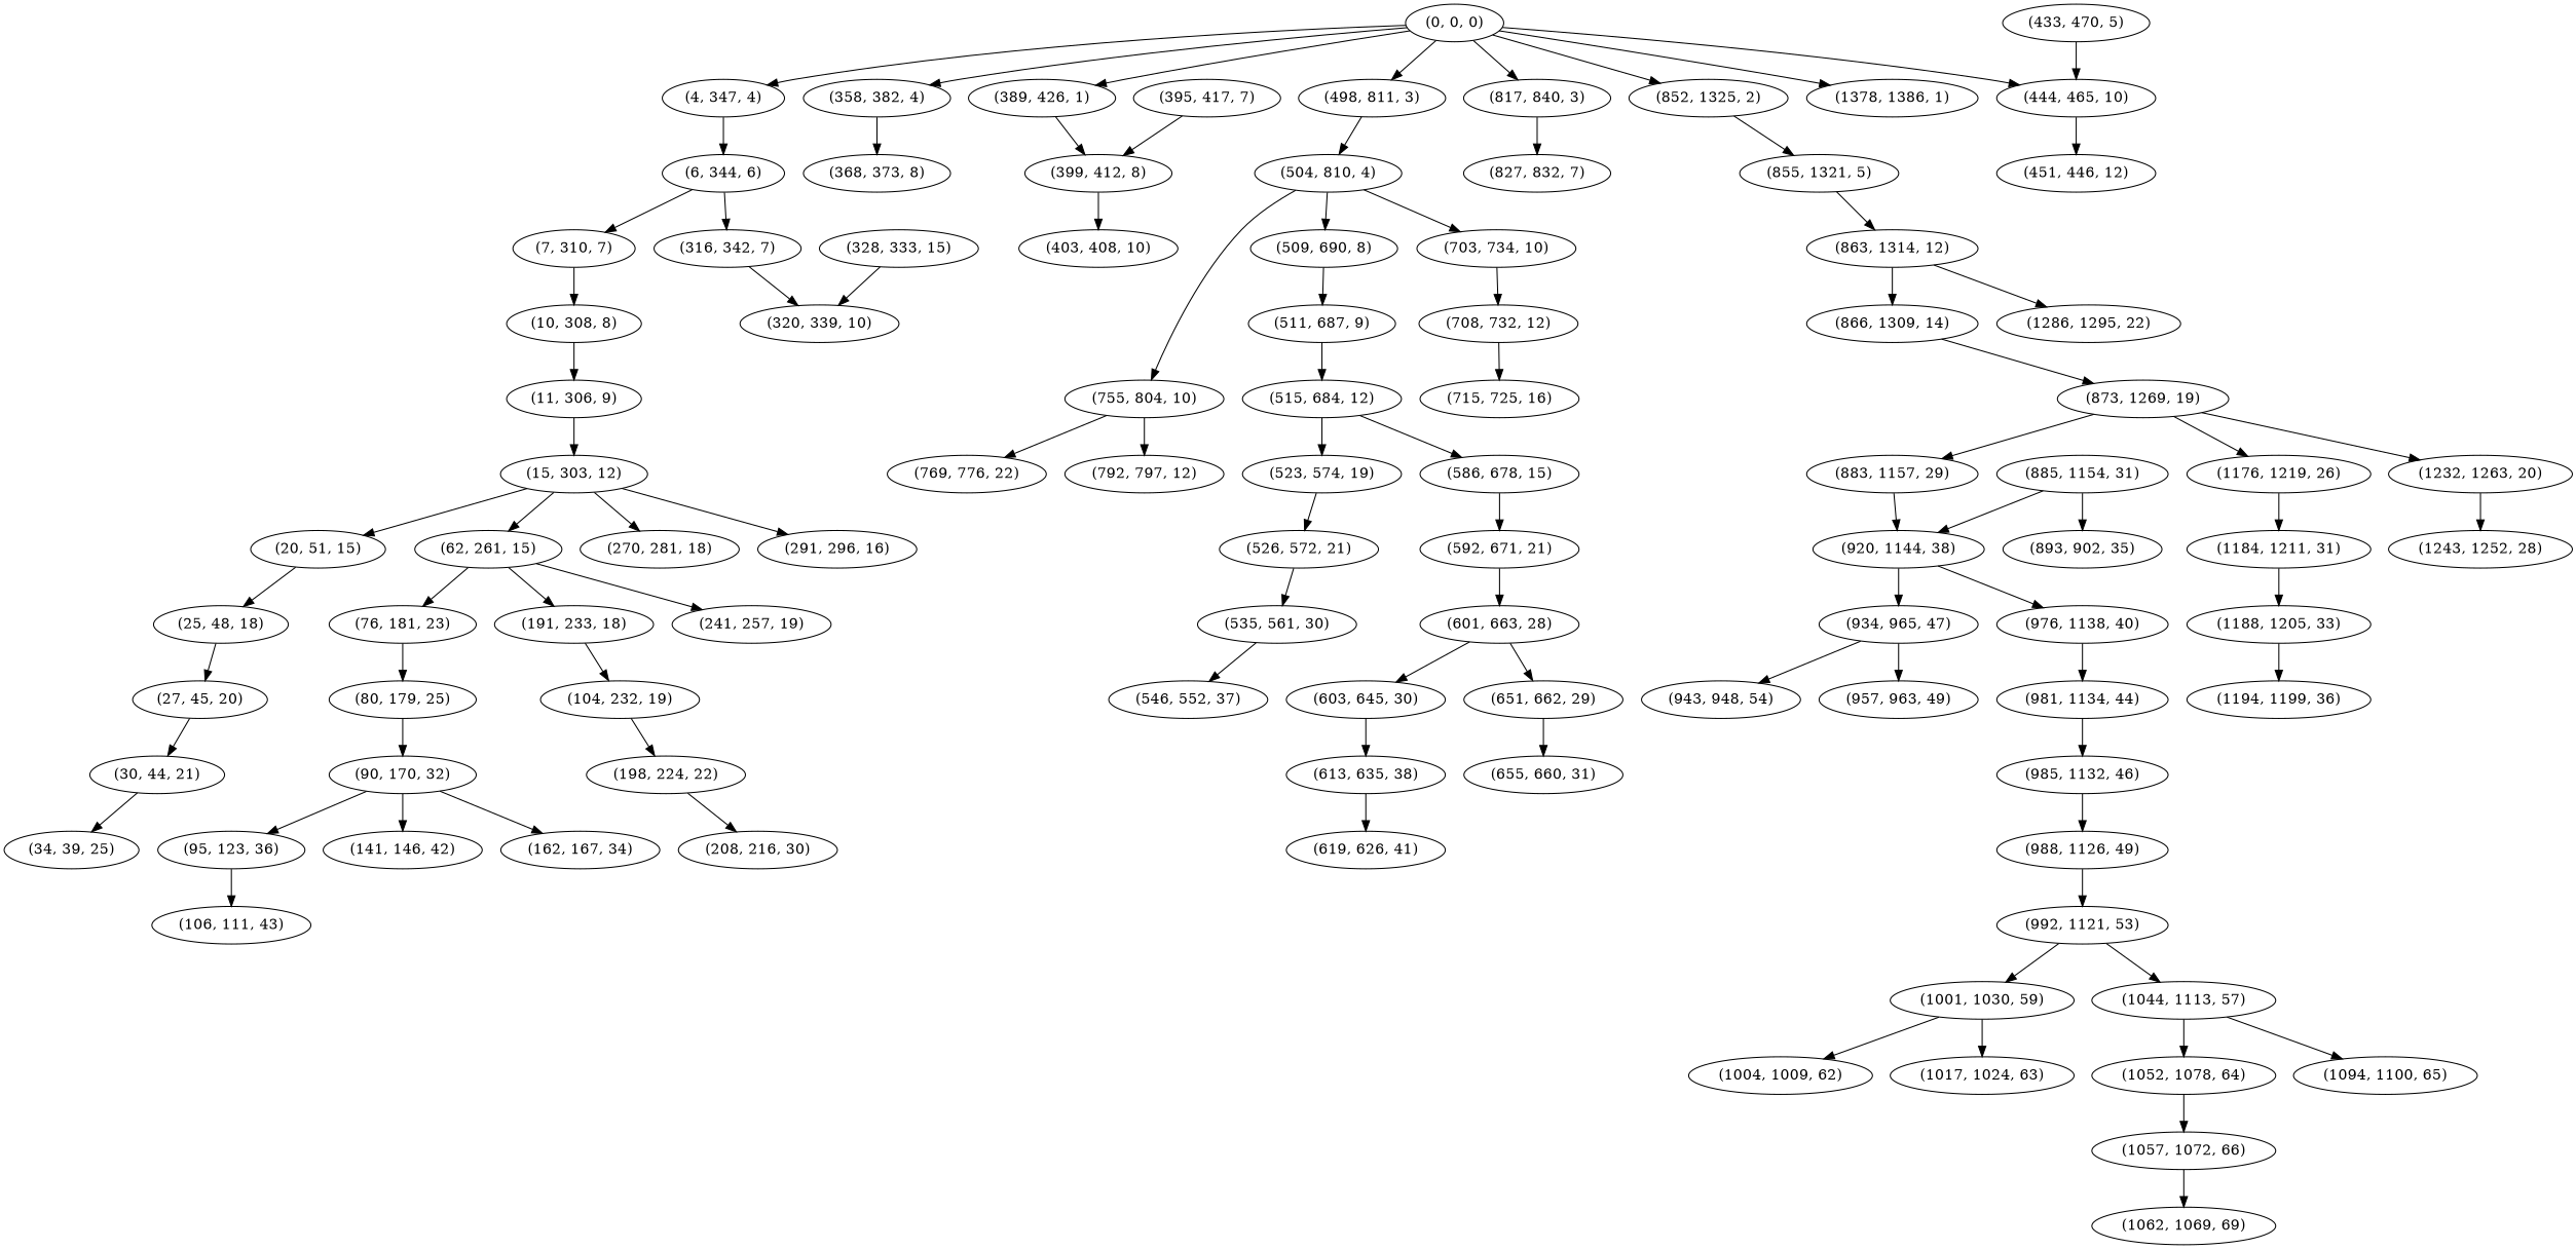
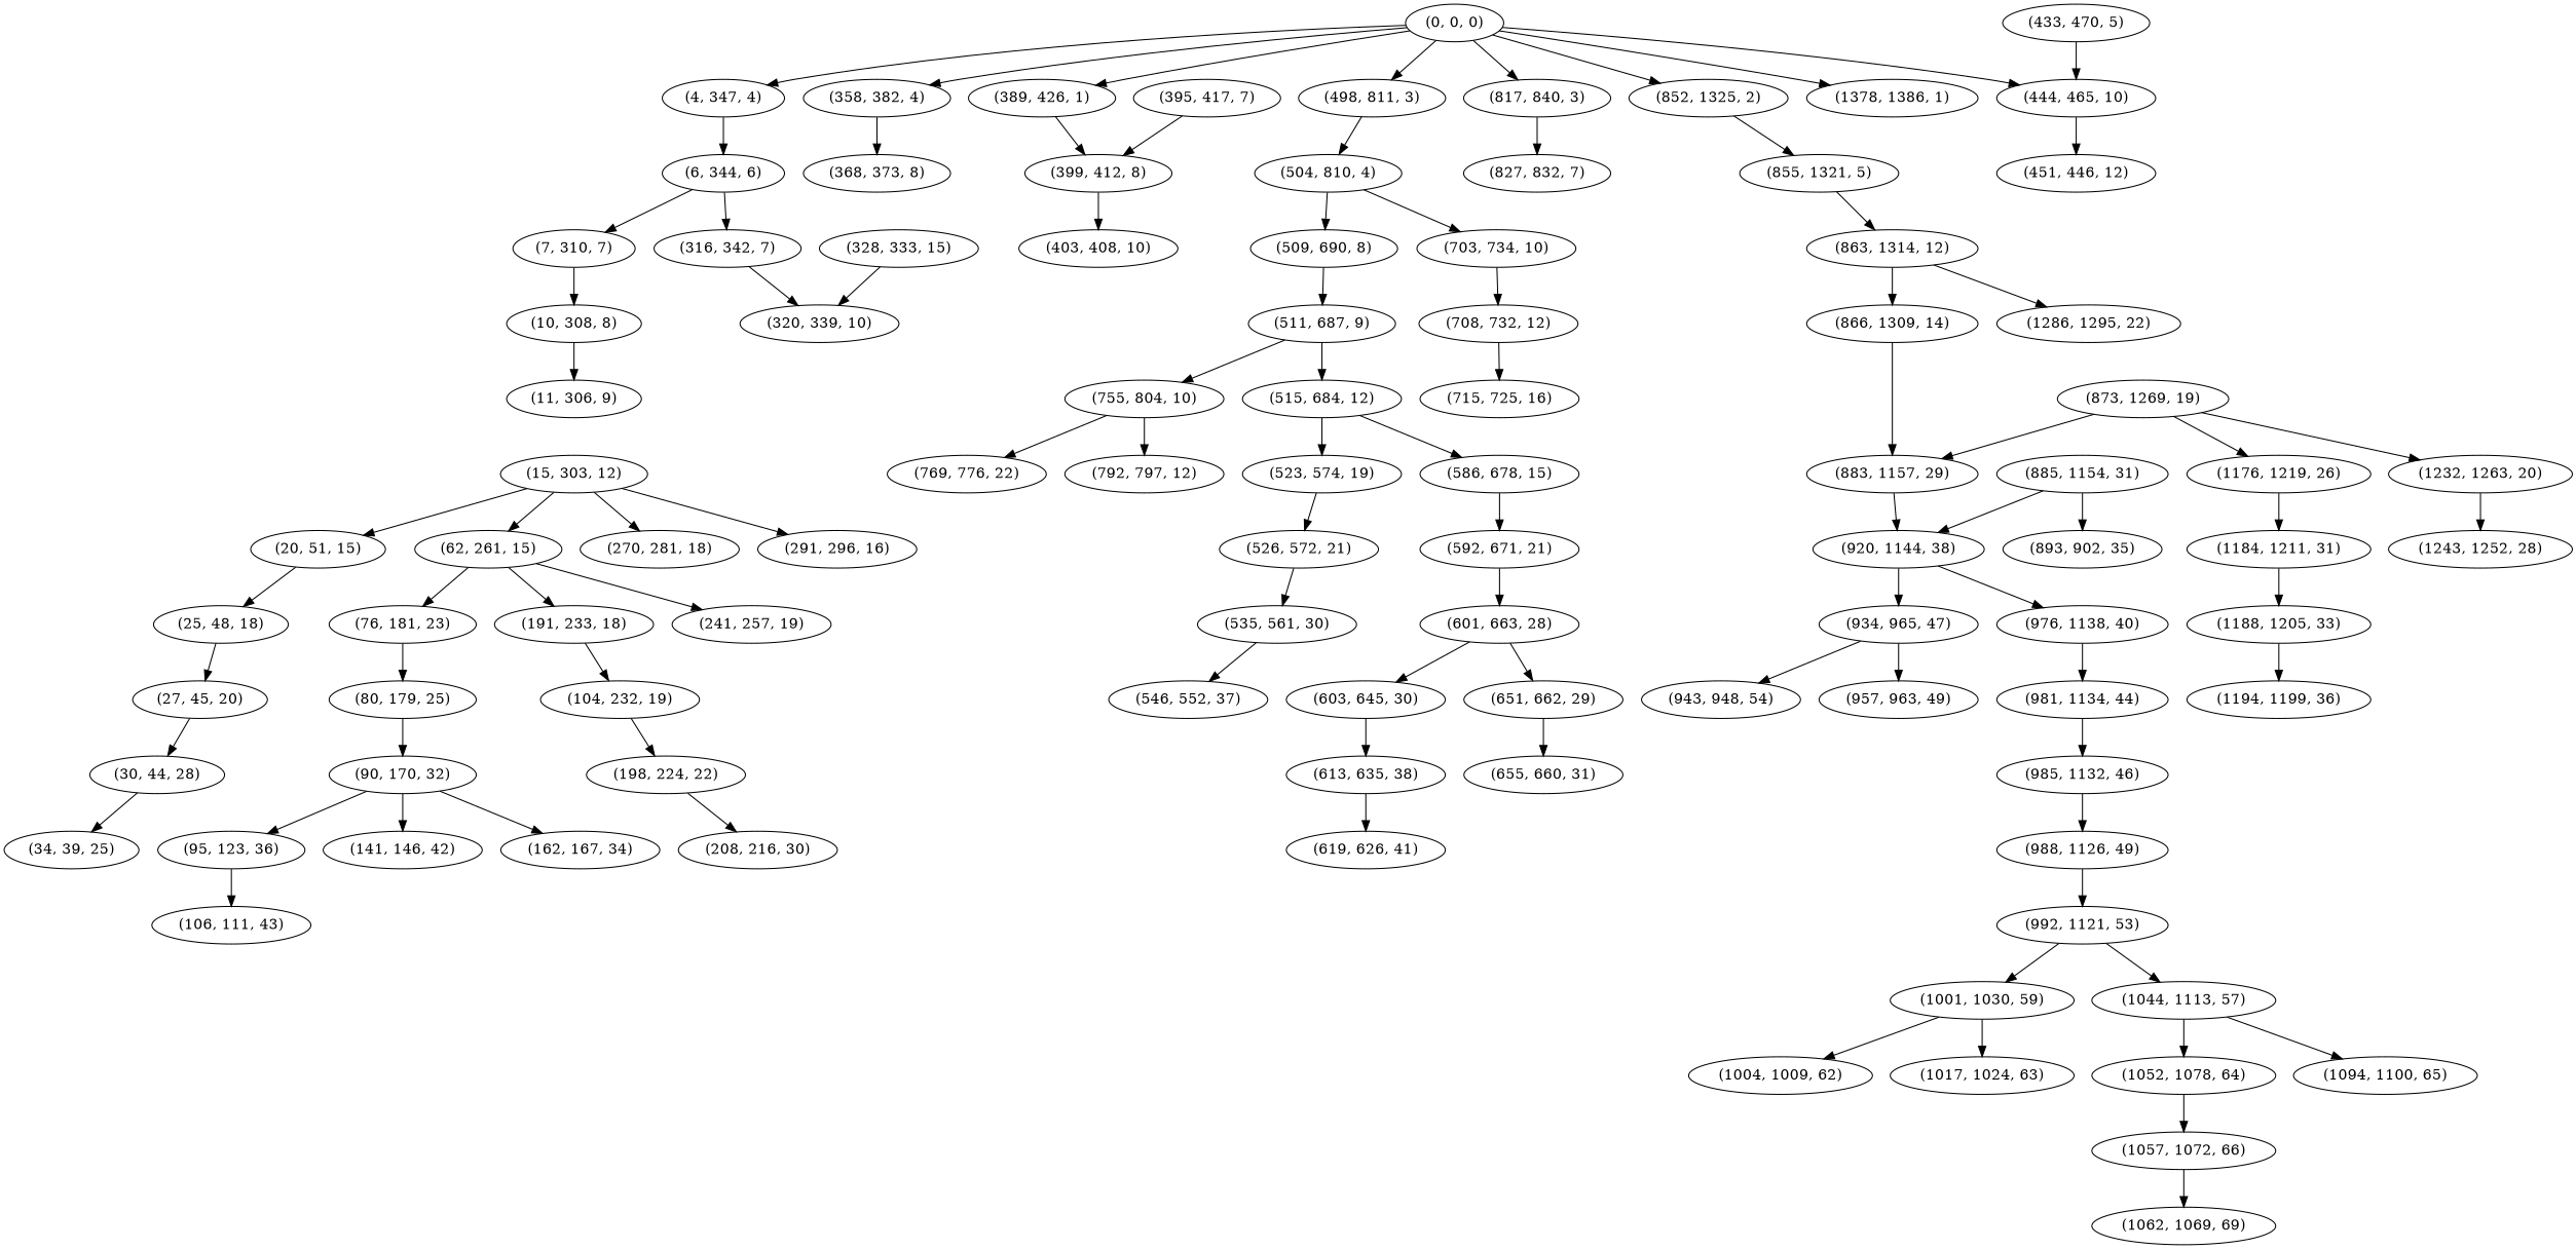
  digraph {
    "(0, 0, 0)"
    "(4, 347, 4)"
    "(358, 382, 4)"
    "(389, 426, 1)"
    "(498, 811, 3)"
    "(817, 840, 3)"
    "(852, 1325, 2)"
    "(1378, 1386, 1)"
    "(444, 465, 10)"
    "(6, 344, 6)"
    "(368, 373, 8)"
    "(399, 412, 8)"
    "(433, 470, 5)"
    "(504, 810, 4)"
    "(827, 832, 7)"
    "(855, 1321, 5)"
    "(7, 310, 7)"
    "(316, 342, 7)"
    "(10, 308, 8)"
    "(320, 339, 10)"
    "(11, 306, 9)"
    "(15, 303, 12)"
    "(20, 51, 15)"
    "(62, 261, 15)"
    "(270, 281, 18)"
    "(291, 296, 16)"
    "(25, 48, 18)"
    "(76, 181, 23)"
    "(191, 233, 18)"
    "(241, 257, 19)"
    "(27, 45, 20)"
-   "(30, 44, 21)"
+   "(30, 44, 21)" [label="(30, 44, 28)"]
    "(34, 39, 25)"
    "(80, 179, 25)"
    n35 [label="(104, 232, 19)"]
    "(90, 170, 32)"
    "(95, 123, 36)"
    "(141, 146, 42)"
    "(162, 167, 34)"
    "(106, 111, 43)"
    "(198, 224, 22)"
    "(208, 216, 30)"
    "(328, 333, 15)"
    "(395, 417, 7)"
    "(403, 408, 10)"
    n46 [label="(451, 446, 12)"]
    "(509, 690, 8)"
    "(703, 734, 10)"
    "(755, 804, 10)"
    "(511, 687, 9)"
    "(708, 732, 12)"
    "(769, 776, 22)"
    "(792, 797, 12)"
    "(515, 684, 12)"
    "(523, 574, 19)"
    "(586, 678, 15)"
    "(526, 572, 21)"
    "(592, 671, 21)"
    "(535, 561, 30)"
    "(546, 552, 37)"
    "(601, 663, 28)"
    "(603, 645, 30)"
    "(651, 662, 29)"
    "(613, 635, 38)"
    "(655, 660, 31)"
    "(619, 626, 41)"
    "(715, 725, 16)"
    "(863, 1314, 12)"
    "(866, 1309, 14)"
    "(1286, 1295, 22)"
    "(873, 1269, 19)"
    "(883, 1157, 29)"
    "(1176, 1219, 26)"
    "(1232, 1263, 20)"
    "(920, 1144, 38)"
    "(1184, 1211, 31)"
    "(1243, 1252, 28)"
    "(885, 1154, 31)"
    "(893, 902, 35)"
    "(934, 965, 47)"
    "(976, 1138, 40)"
    "(943, 948, 54)"
    "(957, 963, 49)"
    "(981, 1134, 44)"
    "(985, 1132, 46)"
    "(988, 1126, 49)"
    "(992, 1121, 53)"
    "(1001, 1030, 59)"
    "(1044, 1113, 57)"
    "(1004, 1009, 62)"
    "(1017, 1024, 63)"
    "(1052, 1078, 64)"
    "(1094, 1100, 65)"
    "(1057, 1072, 66)"
    "(1062, 1069, 69)"
    "(1188, 1205, 33)"
    "(1194, 1199, 36)"
    "(0, 0, 0)" -> "(4, 347, 4)"
    "(0, 0, 0)" -> "(358, 382, 4)"
    "(0, 0, 0)" -> "(389, 426, 1)"
    "(0, 0, 0)" -> "(498, 811, 3)"
    "(0, 0, 0)" -> "(817, 840, 3)"
    "(0, 0, 0)" -> "(852, 1325, 2)"
    "(0, 0, 0)" -> "(1378, 1386, 1)"
    "(0, 0, 0)" -> "(444, 465, 10)"
    "(4, 347, 4)" -> "(6, 344, 6)"
    "(358, 382, 4)" -> "(368, 373, 8)"
    "(389, 426, 1)" -> "(399, 412, 8)"
    "(498, 811, 3)" -> "(504, 810, 4)"
    "(817, 840, 3)" -> "(827, 832, 7)"
    "(852, 1325, 2)" -> "(855, 1321, 5)"
    "(444, 465, 10)" -> n46
    "(6, 344, 6)" -> "(7, 310, 7)"
    "(6, 344, 6)" -> "(316, 342, 7)"
    "(399, 412, 8)" -> "(403, 408, 10)"
    "(433, 470, 5)" -> "(444, 465, 10)"
    "(504, 810, 4)" -> "(509, 690, 8)"
    "(504, 810, 4)" -> "(703, 734, 10)"
-   "(504, 810, 4)" -> "(755, 804, 10)"
+   "(511, 687, 9)" -> "(755, 804, 10)"
    "(855, 1321, 5)" -> "(863, 1314, 12)"
    "(7, 310, 7)" -> "(10, 308, 8)"
    "(316, 342, 7)" -> "(320, 339, 10)"
    "(10, 308, 8)" -> "(11, 306, 9)"
-   "(11, 306, 9)" -> "(15, 303, 12)"
    "(15, 303, 12)" -> "(20, 51, 15)"
    "(15, 303, 12)" -> "(62, 261, 15)"
    "(15, 303, 12)" -> "(270, 281, 18)"
    "(15, 303, 12)" -> "(291, 296, 16)"
    "(20, 51, 15)" -> "(25, 48, 18)"
    "(62, 261, 15)" -> "(76, 181, 23)"
    "(62, 261, 15)" -> "(191, 233, 18)"
    "(62, 261, 15)" -> "(241, 257, 19)"
    "(25, 48, 18)" -> "(27, 45, 20)"
    "(76, 181, 23)" -> "(80, 179, 25)"
    "(191, 233, 18)" -> n35
    "(27, 45, 20)" -> "(30, 44, 21)"
    "(30, 44, 21)" -> "(34, 39, 25)"
    "(80, 179, 25)" -> "(90, 170, 32)"
    n35 -> "(198, 224, 22)"
    "(90, 170, 32)" -> "(95, 123, 36)"
    "(90, 170, 32)" -> "(141, 146, 42)"
    "(90, 170, 32)" -> "(162, 167, 34)"
    "(95, 123, 36)" -> "(106, 111, 43)"
    "(198, 224, 22)" -> "(208, 216, 30)"
    "(328, 333, 15)" -> "(320, 339, 10)"
    "(395, 417, 7)" -> "(399, 412, 8)"
    "(509, 690, 8)" -> "(511, 687, 9)"
    "(703, 734, 10)" -> "(708, 732, 12)"
    "(755, 804, 10)" -> "(769, 776, 22)"
    "(755, 804, 10)" -> "(792, 797, 12)"
    "(511, 687, 9)" -> "(515, 684, 12)"
    "(708, 732, 12)" -> "(715, 725, 16)"
    "(515, 684, 12)" -> "(523, 574, 19)"
    "(515, 684, 12)" -> "(586, 678, 15)"
    "(523, 574, 19)" -> "(526, 572, 21)"
    "(586, 678, 15)" -> "(592, 671, 21)"
    "(526, 572, 21)" -> "(535, 561, 30)"
    "(592, 671, 21)" -> "(601, 663, 28)"
    "(535, 561, 30)" -> "(546, 552, 37)"
    "(601, 663, 28)" -> "(603, 645, 30)"
    "(601, 663, 28)" -> "(651, 662, 29)"
    "(603, 645, 30)" -> "(613, 635, 38)"
    "(651, 662, 29)" -> "(655, 660, 31)"
    "(613, 635, 38)" -> "(619, 626, 41)"
    "(863, 1314, 12)" -> "(866, 1309, 14)"
    "(863, 1314, 12)" -> "(1286, 1295, 22)"
-   "(866, 1309, 14)" -> "(873, 1269, 19)"
+   "(866, 1309, 14)" -> "(883, 1157, 29)"
    "(873, 1269, 19)" -> "(883, 1157, 29)"
    "(873, 1269, 19)" -> "(1176, 1219, 26)"
    "(873, 1269, 19)" -> "(1232, 1263, 20)"
    "(883, 1157, 29)" -> "(920, 1144, 38)"
    "(1176, 1219, 26)" -> "(1184, 1211, 31)"
    "(1232, 1263, 20)" -> "(1243, 1252, 28)"
    "(920, 1144, 38)" -> "(934, 965, 47)"
    "(920, 1144, 38)" -> "(976, 1138, 40)"
    "(1184, 1211, 31)" -> "(1188, 1205, 33)"
    "(885, 1154, 31)" -> "(920, 1144, 38)"
    "(885, 1154, 31)" -> "(893, 902, 35)"
    "(934, 965, 47)" -> "(943, 948, 54)"
    "(934, 965, 47)" -> "(957, 963, 49)"
    "(976, 1138, 40)" -> "(981, 1134, 44)"
    "(981, 1134, 44)" -> "(985, 1132, 46)"
    "(985, 1132, 46)" -> "(988, 1126, 49)"
    "(988, 1126, 49)" -> "(992, 1121, 53)"
    "(992, 1121, 53)" -> "(1001, 1030, 59)"
    "(992, 1121, 53)" -> "(1044, 1113, 57)"
    "(1001, 1030, 59)" -> "(1004, 1009, 62)"
    "(1001, 1030, 59)" -> "(1017, 1024, 63)"
    "(1044, 1113, 57)" -> "(1052, 1078, 64)"
    "(1044, 1113, 57)" -> "(1094, 1100, 65)"
    "(1052, 1078, 64)" -> "(1057, 1072, 66)"
    "(1057, 1072, 66)" -> "(1062, 1069, 69)"
    "(1188, 1205, 33)" -> "(1194, 1199, 36)"
  }
